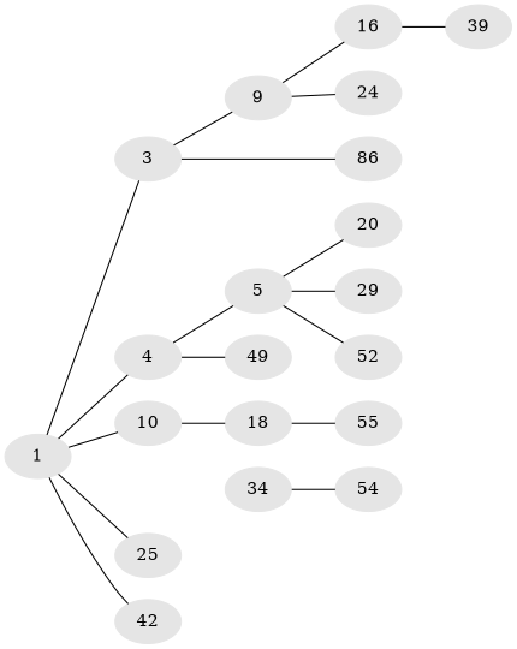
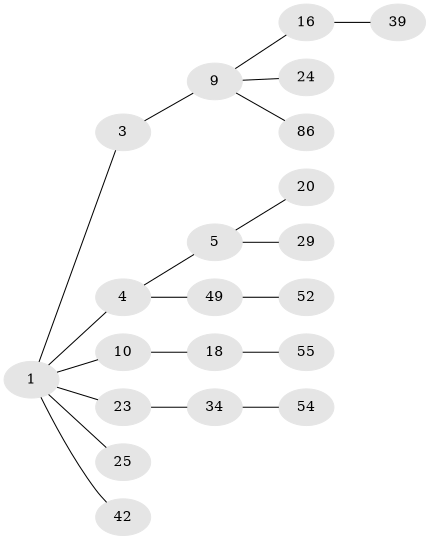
  graph {
    rankdir=LR
    node [color=gray90 style=filled]
    1 [super="+2"]
    3 [super="+40+6"]
    4 [super="+33+47+7"]
    10 [super="+35+15+51+14"]
+   23 [super="+28"]
    25
    42
    9 [super="+24+41"]
    5 [super="+11"]
    49
    18 [super="+26+32"]
    34
    16 [super="+19+48"]
    n14 [label=24 super="+54"]
    n15 [label=86 super="+43"]
    20
    29
    52
    39 [super="+46"]
    55
    n21 [label=54]
    1 -- 3
    1 -- 4
    1 -- 10
+   1 -- 23
    1 -- 25
    1 -- 42
    3 -- 9
    4 -- 5
    4 -- 49
    10 -- 18
+   23 -- 34
    9 -- 16
    9 -- n14
-   3 -- n15
+   9 -- n15
    5 -- 20
    5 -- 29
-   5 -- 52
+   49 -- 52
    18 -- 55
    34 -- n21
    16 -- 39
  }
